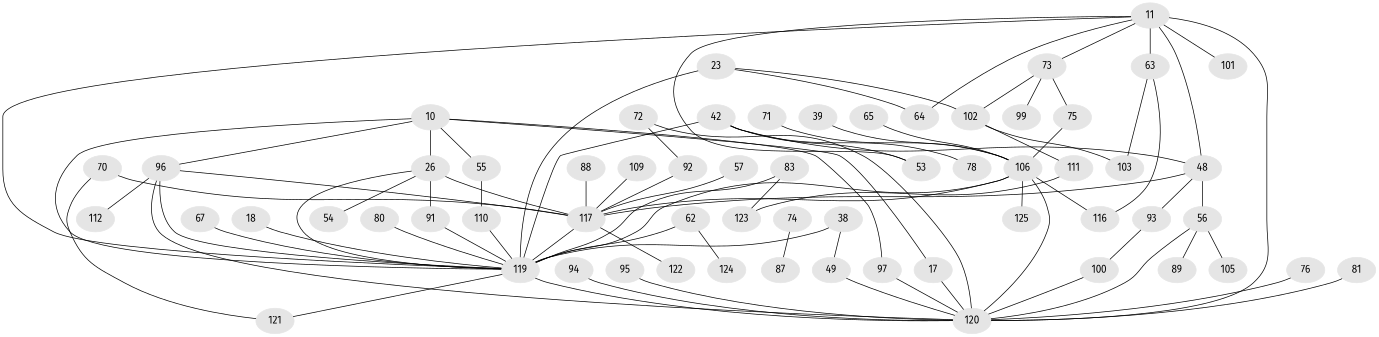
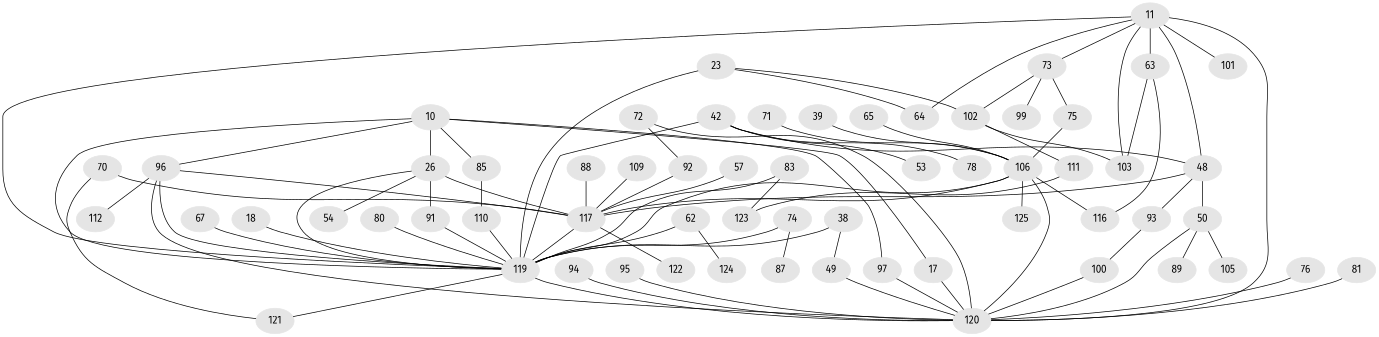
  graph {
    fontname="Fira Sans"
    node [color=gray90 fontname="Fira Sans" style=filled]
    edge [fontname="Fira Sans"]
    10
    17
    26 [super="+1"]
-   85 [super="+15+69" label=55]
+   85 [super="+15+69"]
    96 [super="+66"]
    97
    119 [super="+115+60+118+16"]
    120 [super="+44+84+98+113"]
    54
    91 [super="+20"]
    117 [super="+114+79+58+108"]
    110
    112
    121
    11 [super="+6"]
    48 [super="+7+40"]
    53
    63 [super="+36"]
    64
    73
    101 [super="+9"]
-   50 [label=56]
+   50
    93
    103
    116 [super="+35"]
    102
    75
    99
    23 [super="+18"]
    111
    122
    38
    49
    106 [super="+32+33"]
    125 [super="+34"]
    39
    42
    78
    89
    105
    100
    57
    62
    124
    65
    67
    n47 [label=18]
    70
    71
    72
    92
    74
    87
    76
    80
    81
    83 [super="+25"]
    123
    88
    94
    95
    109
    10 -- 17
    10 -- 26 [weight=2]
    10 -- 85
    10 -- 96
    10 -- 97
    10 -- 119
    17 -- 120
    26 -- 119
    26 -- 54
    26 -- 91
    26 -- 117
    85 -- 110
    96 -- 119
    96 -- 120
    96 -- 117
    96 -- 112
    97 -- 120
    119 -- 120 [weight=2]
    119 -- 121
    91 -- 119
    117 -- 119
    117 -- 122
    110 -- 119
    11 -- 119
    11 -- 120 [weight=3]
    11 -- 48 [weight=2]
-   11 -- 53
+   11 -- 103
    11 -- 63 [weight=2]
    11 -- 64
    11 -- 73
    11 -- 101
    48 -- 117
    48 -- 50
    48 -- 93
    63 -- 103
    63 -- 116
    73 -- 102
    73 -- 75
    73 -- 99
    50 -- 120
    50 -- 89
    50 -- 105
    93 -- 100
    102 -- 103
    102 -- 111
    75 -- 106
    23 -- 119 [weight=3]
    23 -- 64
    23 -- 102
    111 -- 123 [weight=3]
    38 -- 119
    38 -- 49
    49 -- 120
    106 -- 119
    106 -- 120
    106 -- 117 [weight=4]
    106 -- 116
    106 -- 125 [weight=3]
    39 -- 106
    42 -- 119
    42 -- 48 [weight=2]
    42 -- 53
    42 -- 78
    100 -- 120
    57 -- 117
    62 -- 119
    62 -- 124
    65 -- 106
    67 -- 119
    n47 -- 119
    70 -- 117
    70 -- 121
    71 -- 106
    72 -- 120
    72 -- 92
    92 -- 117
+   74 -- 119
    74 -- 87
    76 -- 120
    80 -- 119
    81 -- 120
    83 -- 119
    83 -- 123
    88 -- 117
    94 -- 120
    95 -- 120
    109 -- 117
  }
